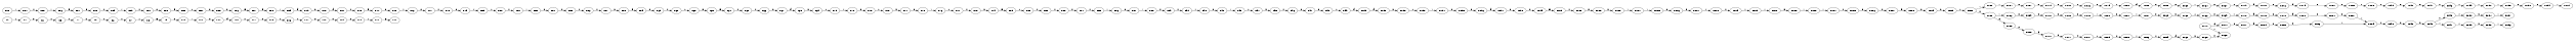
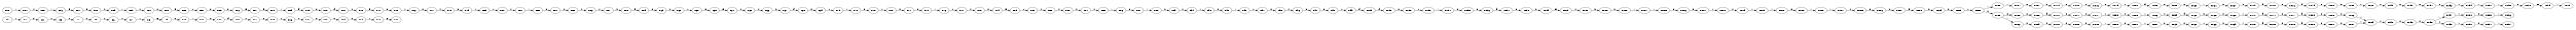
  strict digraph {
    fontname="DejaVu Sans Mono"
    rankdir=LR
    node [fontname="DejaVu Sans Mono"]
    edge [fontname="DejaVu Sans Mono"]
    S0
    S1
    S2
    S3
    S4
    S5
    S6
    S7
    S8
    S9
    S10
    S11
    S12
    S13
    S14
    S15
    S16
    S17
    S18
    S19
    S20
    S21
    S22
    S23
    S24
    S25
    S26
    S27
    S28
    S29
    S30
    S31
    S32
    S33
    S34
    S35
    S36
    S37
    S38
    S39
    S40
    S41
    S42
    S43
    S44
    S45
    S46
    S47
    S48
    S49
    S50
    S51
    S52
    S53
    S54
    S55
    S56
    S57
    S58
    S59
    S60
    S61
    S62
    S63
    S64
    S65
    S66
    S67
    S68
    S69
    S70
    S71
    S72
    S73
    S74
    S75
    S76
    S77
    S78
    S79
    S80
    S81
    S82
    S83
    S84
    S85
    S86
    S87
    S88
    S89
    S90
    S91
    S92
    S93
    S94
    S95
    S96
    S97
    S98
    S99
    S100
    S101
    S102
    S103
    S104
    S105
    S106
    S107
    S108
    S109
    S110
    S111
    S112
    S113
    S114
    S115
    S116
    S117
    S118
    S119
    S120
    S121
    S122
    S123
    S124
    S125
    S126
    S127
    S128
    S129
    S130
    S131
    S132
    S133
    S134
    S135
    S136
    S137
    S138
    S139
    S140
    S141
    S142
    S143
    S144
    S145
    S146
    S147
    S148
    S149
    S150
    S151
    S152
    S153
    S154
    S155
    S156
    S157
    S158
    S159
    S160
    S161
    S162
    S163
    S164
    S165
    S166
    S167
    S168
    S169
    S170
    S171
    S172
    S173
    S174
    S175
    S176
    S177
    S178
    S179
    S180
    S181
    S182
    S183
    S184
    S185
    S186
    S187
    S188
    S189
    S190
    S191
    S192
    S193
    S194
    S195
    S196
    S197
    S198
    S199
    S200
    S201
    S202
    S203
    S204
    S205
    S206
    S207
    S208
    S209
    S210
    S0 -> S1 [label=A]
    S1 -> S2 [label=D]
    S2 -> S3 [label=L]
    S3 -> S4 [label=L]
    S4 -> S5 [label=T]
    S5 -> S6 [label=L]
    S6 -> S7 [label=L]
    S7 -> S8 [label=A]
    S8 -> S9 [label=E]
    S9 -> S10 [label=R]
    S10 -> S11 [label=V]
    S11 -> S12 [label=P]
    S12 -> S13 [label=G]
    S13 -> S14 [label=H]
    S14 -> S15 [label=R]
    S15 -> S16 [label=L]
    S16 -> S17 [label=L]
    S17 -> S18 [label=P]
    S18 -> S19 [label=Q]
    S19 -> S20 [label=R]
    S20 -> S21 [label=A]
    S21 -> S22 [label=E]
    S23 -> S24 [label=V]
    S24 -> S25 [label=L]
    S25 -> S26 [label=M]
    S26 -> S27 [label=E]
    S27 -> S28 [label=F]
    S28 -> S29 [label=L]
    S29 -> S30 [label=K]
    S30 -> S31 [label=L]
    S31 -> S32 [label=Q]
    S32 -> S33 [label=E]
    S33 -> S34 [label=A]
    S34 -> S35 [label=R]
    S35 -> S36 [label=R]
    S36 -> S37 [label=E]
    S37 -> S38 [label=E]
    S38 -> S39 [label=V]
    S39 -> S40 [label=G]
    S40 -> S41 [label=D]
    S41 -> S42 [label=G]
    S42 -> S43 [label=L]
    S43 -> S44 [label=E]
    S44 -> S45 [label=D]
    S45 -> S46 [label=W]
    S46 -> S47 [label=Q]
    S47 -> S48 [label=L]
    S48 -> S49 [label=Q]
    S49 -> S50 [label=W]
    S50 -> S51 [label=A]
    S51 -> S52 [label=L]
    S52 -> S53 [label=V]
    S53 -> S54 [label=R]
    S54 -> S55 [label=T]
    S55 -> S56 [label=L]
    S56 -> S57 [label=L]
    S57 -> S58 [label=D]
    S58 -> S59 [label=E]
    S59 -> S60 [label=R]
    S60 -> S61 [label=L]
    S61 -> S62 [label=A]
    S62 -> S63 [label=F]
    S63 -> S64 [label=E]
    S64 -> S65 [label=L]
    S65 -> S66 [label=L]
    S66 -> S67 [label=P]
    S67 -> S68 [label=G]
    S68 -> S69 [label=P]
    S69 -> S70 [label=A]
    S70 -> S71 [label=N]
    S71 -> S72 [label=P]
    S72 -> S73 [label=A]
    S73 -> S74 [label=S]
    S74 -> S75 [label=P]
    S75 -> S76 [label=V]
    S76 -> S77 [label=A]
    S77 -> S78 [label=H]
    S78 -> S79 [label=D]
    S79 -> S80 [label=E]
    S80 -> S81 [label=A]
    S81 -> S82 [label=L]
    S82 -> S83 [label=L]
    S83 -> S84 [label=T]
    S84 -> S85 [label=L]
    S85 -> S86 [label=M]
    S86 -> S87 [label=Q]
    S87 -> S88 [label=Y]
    S88 -> S89 [label=T]
    S89 -> S90 [label=H]
    S90 -> S91 [label=N]
    S91 -> S92 [label=R]
    S92 -> S93 [label=V]
    S93 -> S94 [label=A]
    S94 -> S95 [label=S]
    S95 -> S96 [label=L]
    S96 -> S97 [label=D]
    S97 -> S98 [label=D]
    S98 -> S99 [label=A]
    S99 -> S100 [label=G]
    S100 -> S101 [label=G]
    S101 -> S102 [label=P]
    S102 -> S103 [label=A]
    S103 -> S104 [label=V]
    S104 -> S105 [label=R]
    S105 -> S106 [label=P]
    S106 -> S107 [label=G]
    S107 -> S108 [label=Q]
    S108 -> S109 [label=R]
    S109 -> S110 [label=E]
    S110 -> S111 [label=L]
    S111 -> S112 [label=I]
    S112 -> S113 [label=R]
    S113 -> S114 [label=V]
    S114 -> S115 [label=V]
    S115 -> S116 [label=Q]
    S116 -> S117 [label=S]
    S117 -> S118 [label=W]
    S118 -> S119 [label=H]
    S119 -> S120 [label=N]
    S120 -> S121 [label=K]
    S121 -> S122 [label=F]
    S122 -> S123 [label=V]
    S123 -> S124 [label=M]
    S124 -> S125 [label=L]
    S125 -> S126 [label=C]
    S126 -> S127 [label=T]
    S127 -> S128 [label=E]
    S128 -> S129 [label=P]
    S129 -> S130 [label=D]
    S130 -> S131 [label=A]
    S131 -> S132 [label=V]
    S131 -> S133 [label=T]
    S132 -> S134 [label=V]
    S133 -> S135 [label=C]
    S133 -> S136 [label=V]
    S134 -> S137 [label=P]
    S135 -> S138 [label=P]
    S136 -> S139 [label=P]
    S137 -> S140 [label=T]
    S138 -> S141 [label=G]
    S139 -> S142 [label=S]
    S140 -> S143 [label=Q]
    S141 -> S144 [label=P]
    S142 -> S145 [label=S]
    S143 -> S146 [label=L]
    S144 -> S147 [label=T]
    S145 -> S148 [label=P]
    S146 -> S149 [label=S]
    S147 -> S150 [label=A]
    S148 -> S151 [label=V]
    S149 -> S152 [label=A]
    S150 -> S153 [label=T]
    S151 -> S154 [label=P]
    S152 -> S155 [label=G]
    S153 -> S156 [label=N]
    S154 -> S157 [label=N]
    S155 -> S158 [label=Q]
    S156 -> S159 [label=H]
    S157 -> S160 [label=R]
    S158 -> S161 [label=P]
    S159 -> S162 [label=G]
    S160 -> S163 [label=S]
    S161 -> S164 [label=V]
    S162 -> S165 [label=S]
    S163 -> S166 [label=A]
    S164 -> S167 [label=R]
    S165 -> S168 [label=R]
    S166 -> S169 [label=R]
    S167 -> S170 [label=H]
-   S171 -> S168 [label=N]
+   S168 -> S171 [label=N]
    S169 -> S172 [label=N]
    S170 -> S173 [label=G]
    S171 -> S174 [label=G]
    S172 -> S175 [label=G]
    S173 -> S176 [label=P]
    S174 -> S177 [label=P]
    S175 -> S178 [label=P]
    S176 -> S179 [label=G]
    S177 -> S180 [label=G]
    S178 -> S181 [label=G]
    S179 -> S182 [label=R]
    S180 -> S183 [label=R]
    S181 -> S184 [label=R]
    S182 -> S185 [label=S]
    S183 -> S186 [label=P]
    S184 -> S187 [label=P]
    S185 -> S188 [label=A]
    S186 -> S189 [label=N]
    S187 -> S189 [label=N]
    S188 -> S190 [label=L]
    S189 -> S191 [label=L]
    S190 -> S192 [label=R]
    S191 -> S193 [label=R]
    S192 -> S194 [label=S]
    S193 -> S195 [label=S]
    S194 -> S196 [label=L]
    S195 -> S197 [label=M]
    S195 -> S198 [label=L]
    S196 -> S199 [label=W]
    S197 -> S200 [label=W]
    S198 -> S201 [label=W]
    S199 -> S202 [label=N]
    S200 -> S203 [label=S]
    S201 -> S204 [label=S]
    S202 -> S205 [label=M]
    S203 -> S206 [label=M]
    S204 -> S207 [label=M]
    S205 -> S208 [label=R]
    S208 -> S209 [label=E]
    S209 -> S210 [label=M]
  }
